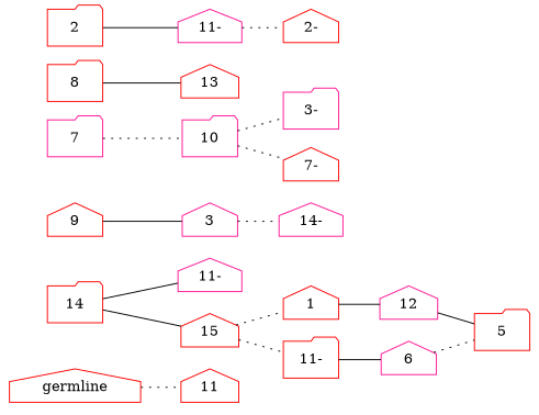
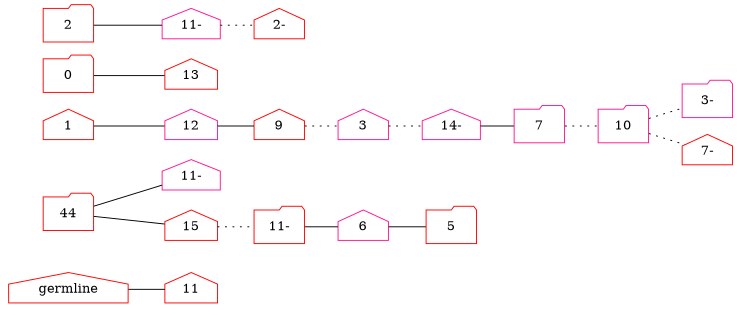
  graph {
    rankdir=LR
    node [color=red shape=house]
    edge [style=solid]
    n1 [label=germline]
    n2 [label=11]
-   n3 [label=14 shape=folder]
+   n3 [label=44 shape=folder]
    n4 [color=deeppink label="11-"]
    n5 [label=15]
    n6 [label=1]
    n7 [label="11-" shape=folder]
    n8 [color=deeppink label=12]
    n9 [color=deeppink label=6]
    n10 [label=9]
    n11 [color=deeppink label=3]
    n12 [color=deeppink label="14-"]
    n13 [color=deeppink label=7 shape=folder]
    n14 [color=deeppink label=10 shape=folder]
    n15 [color=deeppink label="3-" shape=folder]
    n16 [label="7-"]
    n17 [label=5 shape=folder]
-   n18 [label=8 shape=folder]
+   n18 [label=0 shape=folder]
    n19 [label=13]
    n20 [label=2 shape=folder]
    n21 [color=deeppink label="11-"]
    n22 [label="2-"]
-   n1 -- n2 [style=dotted]
+   n1 -- n2
    n3 -- n4
    n3 -- n5
-   n5 -- n6 [style=dotted]
    n5 -- n7 [style=dotted]
    n6 -- n8
    n7 -- n9
-   n8 -- n17
-   n9 -- n17 [style=dotted]
-   n10 -- n11
+   n8 -- n10
+   n9 -- n17
+   n10 -- n11 [style=dotted]
    n11 -- n12 [style=dotted]
+   n12 -- n13
    n13 -- n14 [style=dotted]
    n14 -- n15 [style=dotted]
    n14 -- n16 [style=dotted]
    n18 -- n19
    n20 -- n21
    n21 -- n22 [style=dotted]
  }
